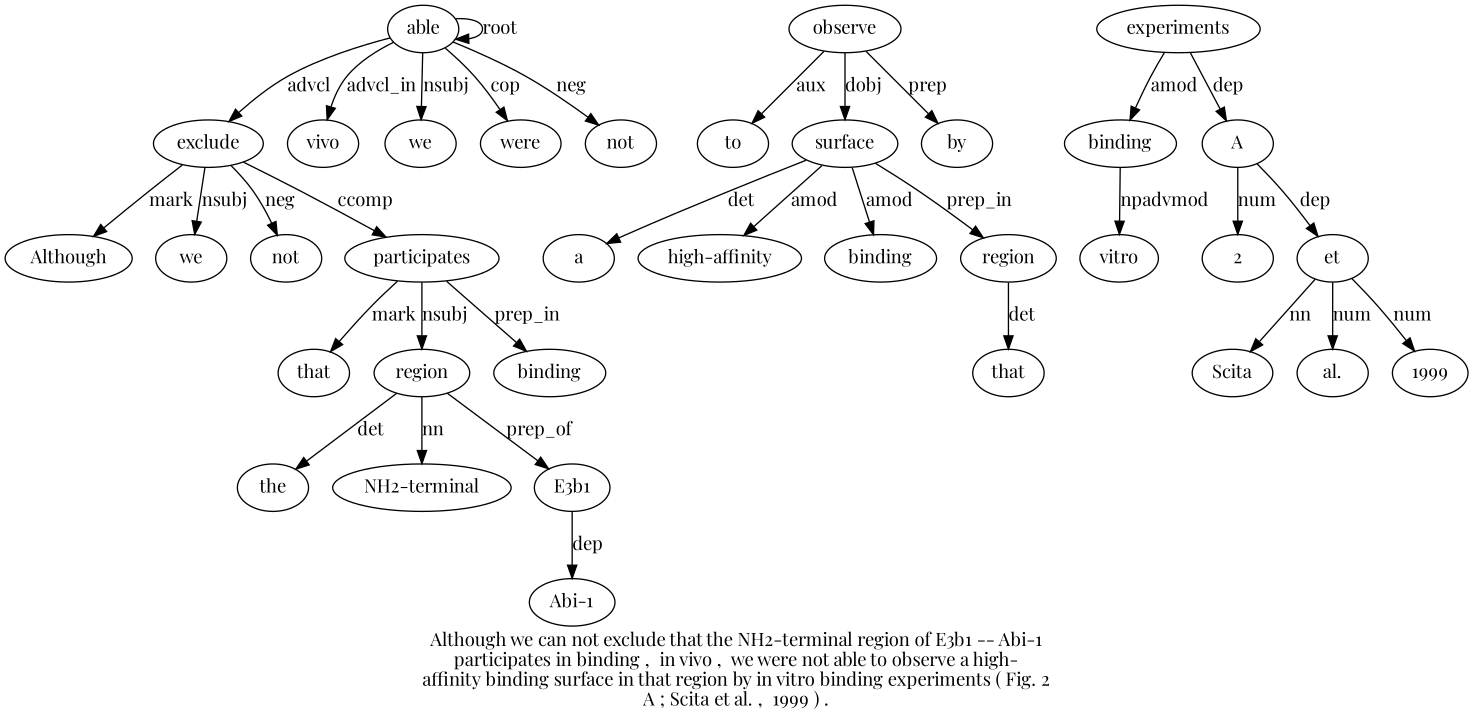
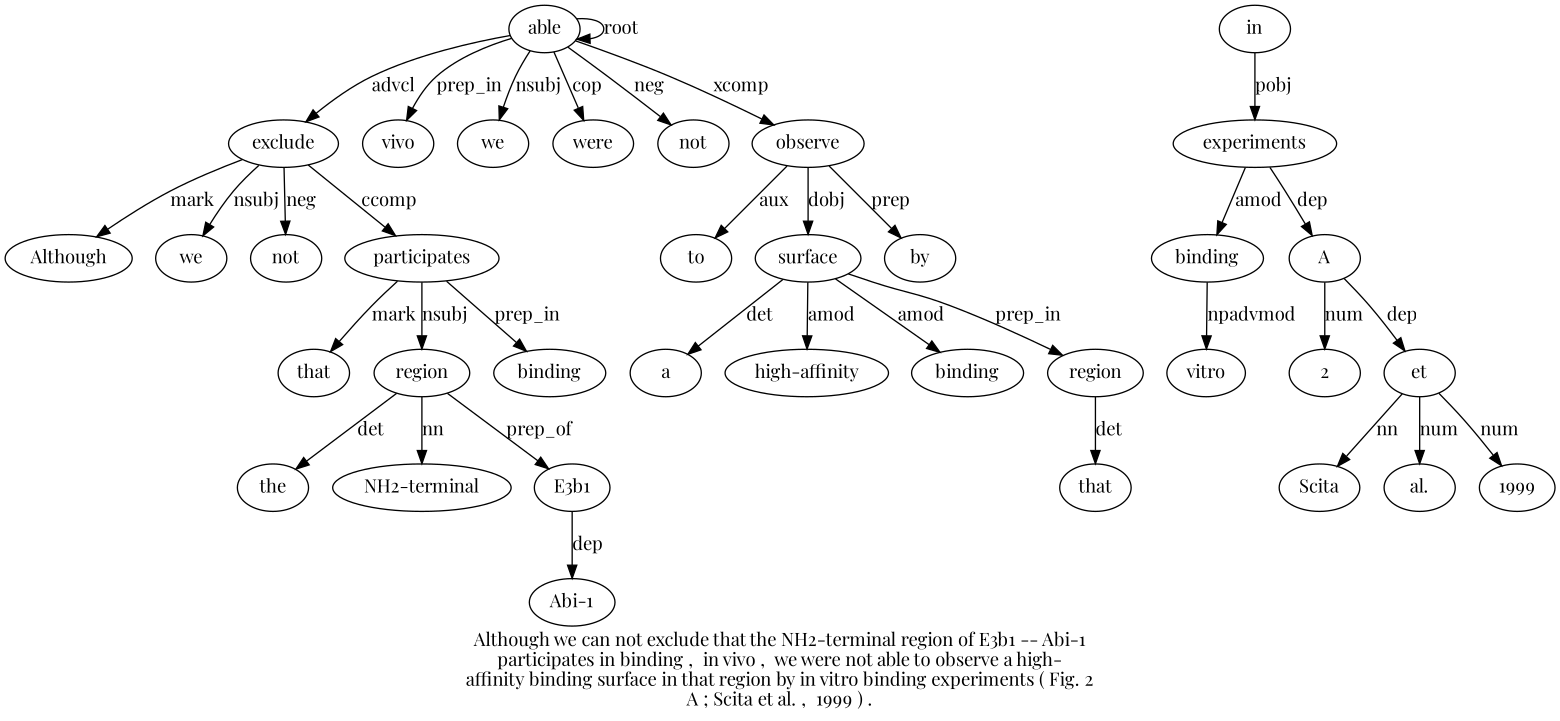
  digraph {
    fontname="Playfair Display"
    label="Although we can not exclude that the NH2-terminal region of E3b1 -- Abi-1\nparticipates in binding ,  in vivo ,  we were not able to observe a high-\naffinity binding surface in that region by in vitro binding experiments ( Fig. 2\nA ; Scita et al. ,  1999 ) ."
    node [fillcolor=white fontname="Playfair Display" style=filled]
    edge [fontname="Playfair Display"]
    n1 [label=exclude]
    n2 [label=Although]
    n3 [label=we]
    n4 [label=not]
    n5 [label=participates]
    n6 [label=that]
    n7 [label=region]
    n8 [label=binding]
    n9 [label=able]
    n10 [label=vivo]
    n11 [label=we]
    n12 [label=were]
    n13 [label=not]
    n14 [label=observe]
    n15 [label=to]
    n16 [label=surface]
    n17 [label=by]
    n18 [label=the]
    n19 [label="NH2-terminal"]
    n20 [label=E3b1]
    n21 [label="Abi-1"]
    n22 [label=a]
    n23 [label="high-affinity"]
    n24 [label=binding]
    n25 [label=region]
    n26 [label=that]
+   n27 [label=in]
    n28 [label=experiments]
    n29 [label=binding]
    n30 [label=A]
    n31 [label=vitro]
    n32 [label=2]
    n33 [label=et]
    n34 [label=Scita]
    n35 [label="al."]
    n36 [label=1999]
    n1 -> n2 [label=mark]
    n1 -> n3 [label=nsubj]
    n1 -> n4 [label=neg]
    n1 -> n5 [label=ccomp]
    n5 -> n6 [label=mark]
    n5 -> n7 [label=nsubj]
    n5 -> n8 [label=prep_in]
    n7 -> n18 [label=det]
    n7 -> n19 [label=nn]
    n7 -> n20 [label=prep_of]
    n9 -> n1 [label=advcl]
    n9 -> n9 [label=root]
-   n9 -> n10 [label=advcl_in]
+   n9 -> n10 [label=prep_in]
    n9 -> n11 [label=nsubj]
    n9 -> n12 [label=cop]
    n9 -> n13 [label=neg]
+   n9 -> n14 [label=xcomp]
    n14 -> n15 [label=aux]
    n14 -> n16 [label=dobj]
    n14 -> n17 [label=prep]
    n16 -> n22 [label=det]
    n16 -> n23 [label=amod]
    n16 -> n24 [label=amod]
    n16 -> n25 [label=prep_in]
    n20 -> n21 [label=dep]
    n25 -> n26 [label=det]
+   n27 -> n28 [label=pobj]
    n28 -> n29 [label=amod]
    n28 -> n30 [label=dep]
    n29 -> n31 [label=npadvmod]
    n30 -> n32 [label=num]
    n30 -> n33 [label=dep]
    n33 -> n34 [label=nn]
    n33 -> n35 [label=num]
    n33 -> n36 [label=num]
  }
